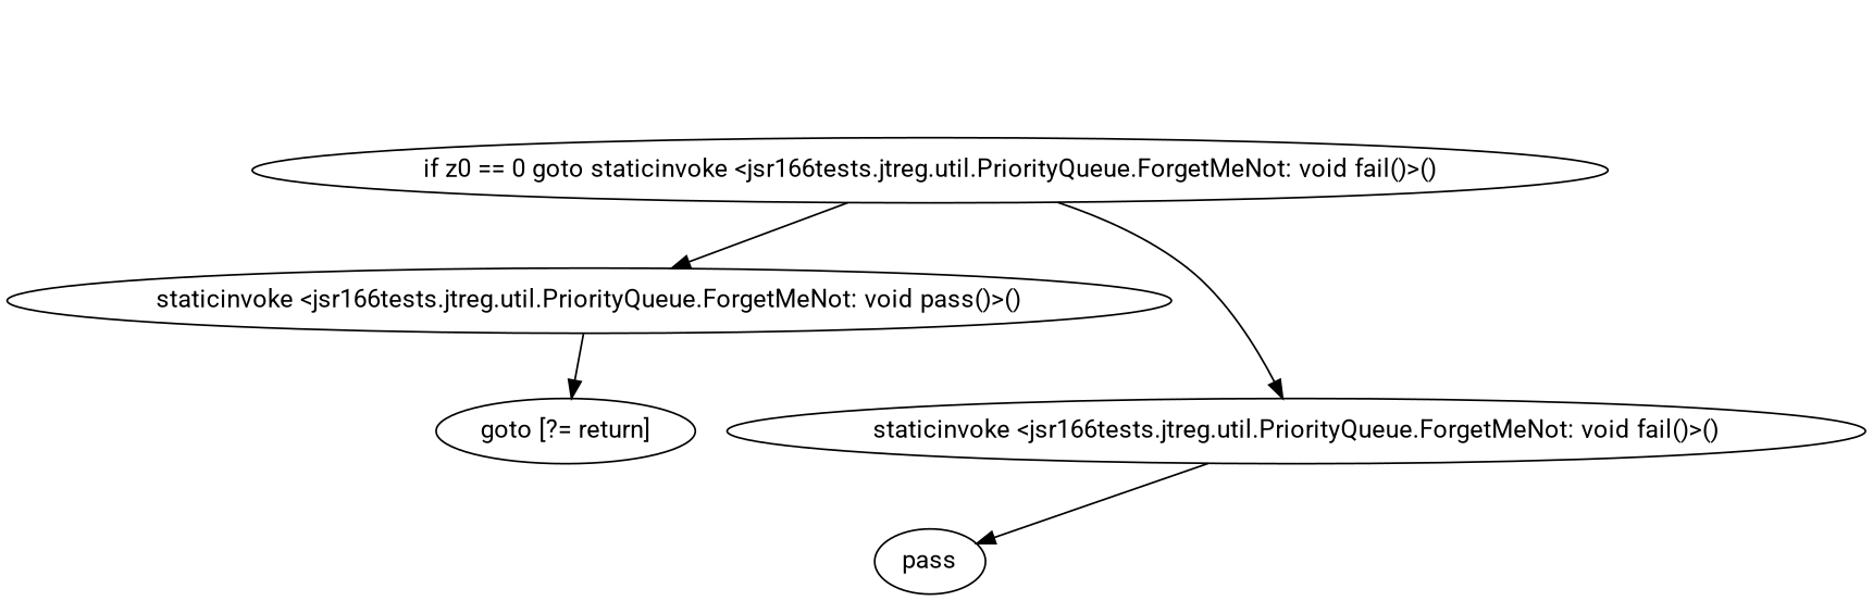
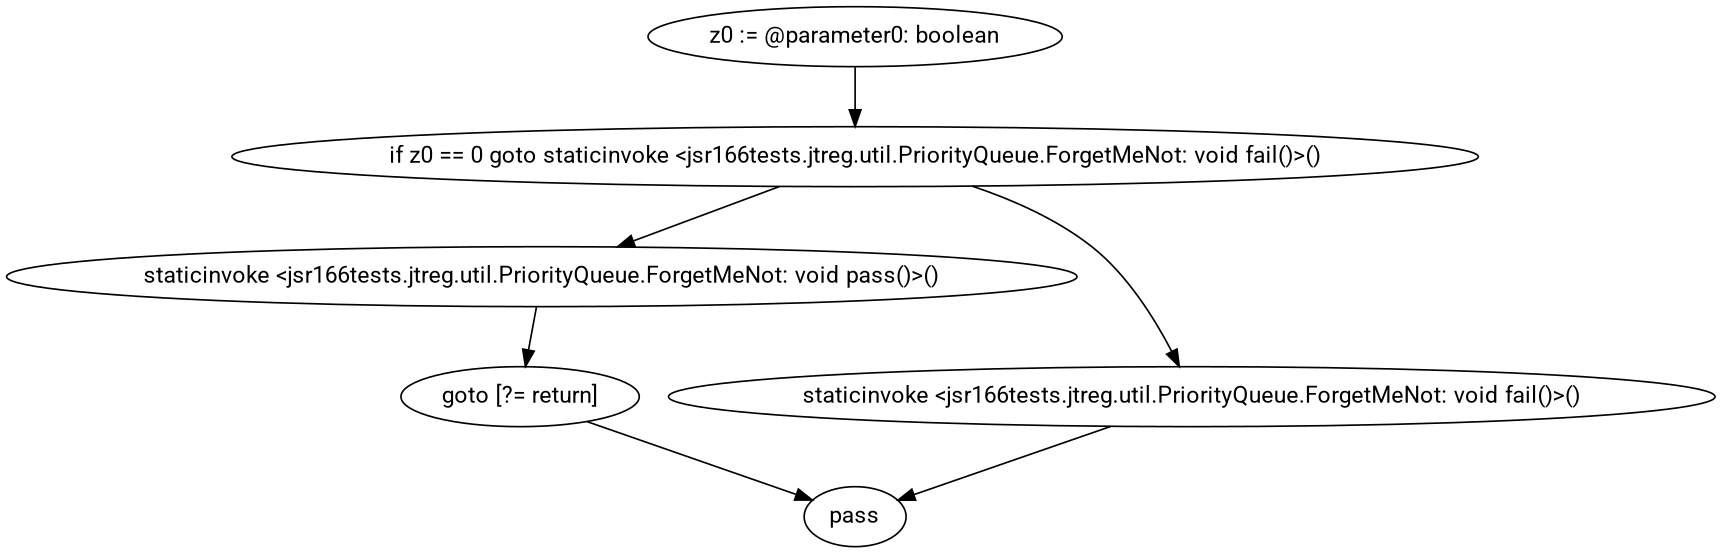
  digraph {
    fontname=Roboto
    node [fontname=Roboto]
    edge [fontname=Roboto]
+   "z0 := @parameter0: boolean"
    "if z0 == 0 goto staticinvoke <jsr166tests.jtreg.util.PriorityQueue.ForgetMeNot: void fail()>()"
    "staticinvoke <jsr166tests.jtreg.util.PriorityQueue.ForgetMeNot: void pass()>()"
    "staticinvoke <jsr166tests.jtreg.util.PriorityQueue.ForgetMeNot: void fail()>()"
    "goto [?= return]"
    n6 [label=pass]
+   "z0 := @parameter0: boolean" -> "if z0 == 0 goto staticinvoke <jsr166tests.jtreg.util.PriorityQueue.ForgetMeNot: void fail()>()"
    "if z0 == 0 goto staticinvoke <jsr166tests.jtreg.util.PriorityQueue.ForgetMeNot: void fail()>()" -> "staticinvoke <jsr166tests.jtreg.util.PriorityQueue.ForgetMeNot: void pass()>()"
    "if z0 == 0 goto staticinvoke <jsr166tests.jtreg.util.PriorityQueue.ForgetMeNot: void fail()>()" -> "staticinvoke <jsr166tests.jtreg.util.PriorityQueue.ForgetMeNot: void fail()>()"
    "staticinvoke <jsr166tests.jtreg.util.PriorityQueue.ForgetMeNot: void pass()>()" -> "goto [?= return]"
    "staticinvoke <jsr166tests.jtreg.util.PriorityQueue.ForgetMeNot: void fail()>()" -> n6
+   "goto [?= return]" -> n6
  }
